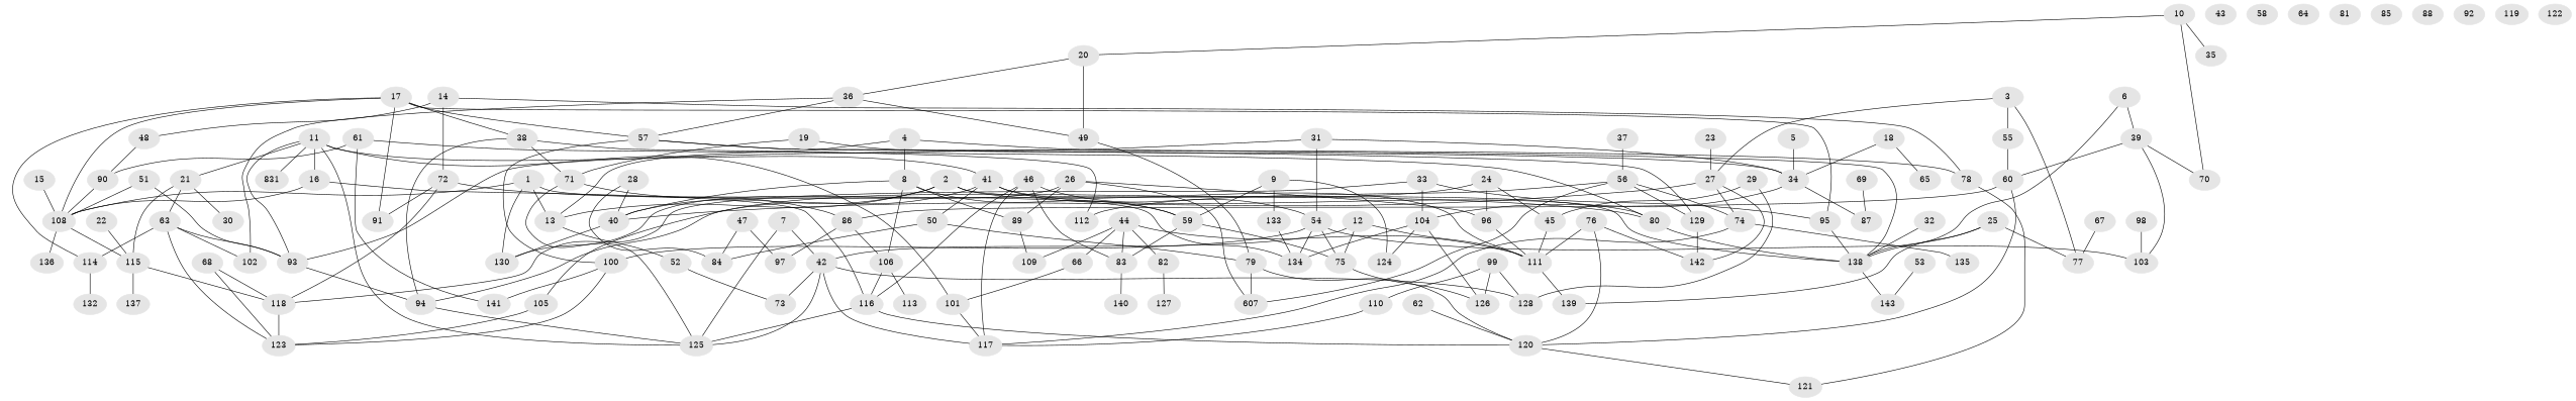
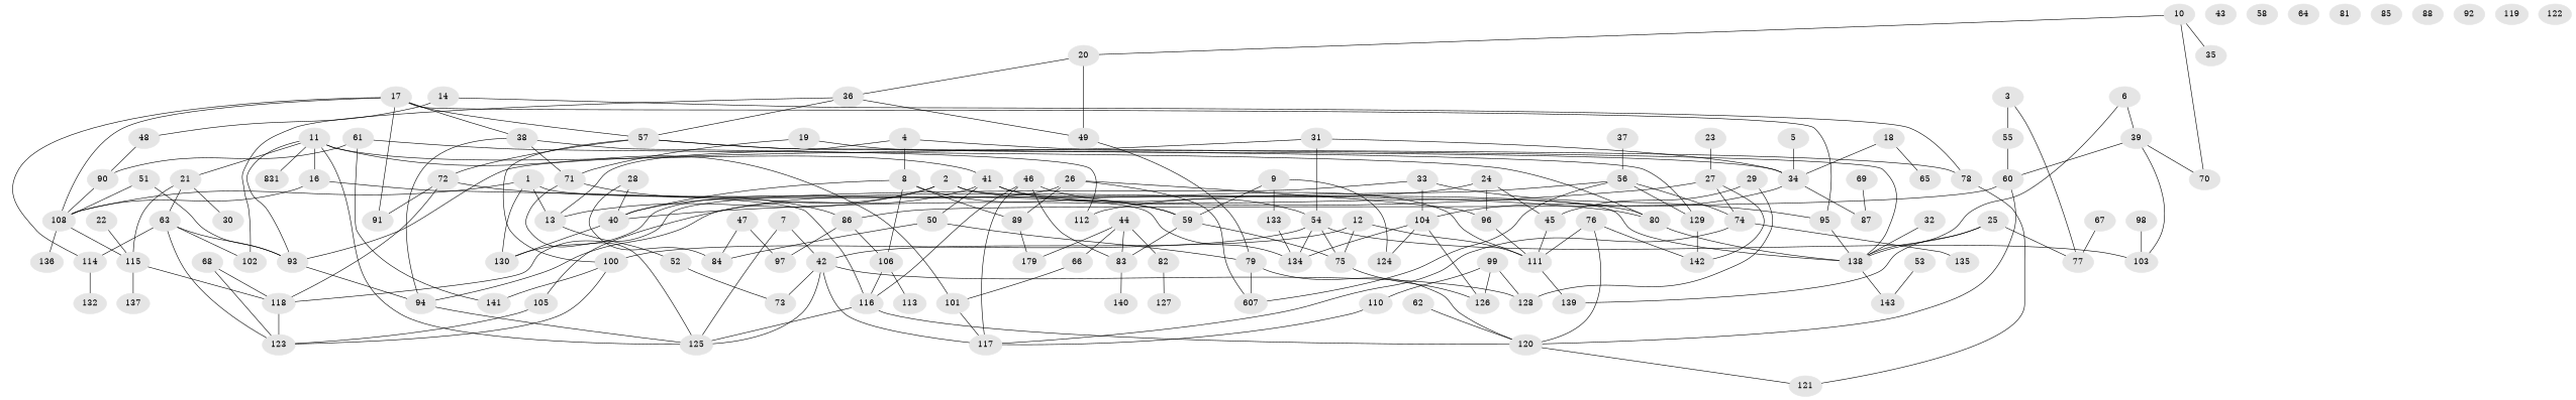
  graph {
    node [color=gray90 style=filled]
    1
    108
    130
    134
    13
    52
    73
    115
    136
    2
    40
    111
    138
    139
    143
    3
    27
    55
    77
    74
    142
    60
    4
    8
    78
    59
    89
    106
    121
    5
    34
    104
    87
    6
    39
    70
    103
    7
    42
    125
    128
    117
    75
    83
-   109
+   109 [label=179]
    116
    113
    9
    124
    133
    10
    20
    35
    36
    49
    11
    16
    21
    41
    93
    101
    n62 [label=831]
    30
    63
    50
    80
    105
    94
    12
    126
    14
    48
    90
-   15
    120
    17
    38
    57
    91
    95
    114
    71
    112
    100
    129
    72
    132
    18
    65
    19
    86
    102
    79
    123
    118
    137
    22
    23
    24
    45
    96
    25
    26
    n104 [label=607]
    135
    28
    84
    29
    31
    54
    32
    33
    37
    56
    43
    44
    66
    82
    127
    140
    46
    47
    97
    51
    53
    141
    58
    61
    62
    64
    67
    68
    69
    76
    81
    85
    88
    92
    98
    99
    110
    119
    122
    1 -- 108
    1 -- 130
    1 -- 134
    1 -- 13
    108 -- 115
    108 -- 136
    13 -- 52
    52 -- 73
    115 -- 118
    115 -- 137
    2 -- 13
    2 -- 40
    2 -- 111
    2 -- 138
    40 -- 130
    111 -- 139
    138 -- 143
-   3 -- 27
    3 -- 55
    3 -- 77
    27 -- 40
    27 -- 74
    27 -- 142
    55 -- 60
    74 -- 117
    74 -- 135
    60 -- 120
    60 -- 86
    4 -- 13
    4 -- 8
    4 -- 78
    8 -- 40
    8 -- 59
    8 -- 89
    8 -- 106
    78 -- 121
    59 -- 75
    59 -- 83
    89 -- 109
    106 -- 116
    106 -- 113
    5 -- 34
    34 -- 104
    34 -- 87
    104 -- 134
    104 -- 124
    104 -- 126
    6 -- 138
    6 -- 39
    39 -- 60
    39 -- 70
    39 -- 103
    7 -- 42
    7 -- 125
    42 -- 73
    42 -- 125
    42 -- 128
    42 -- 117
    75 -- 126
    83 -- 140
    116 -- 125
    116 -- 120
    9 -- 59
    9 -- 124
    9 -- 133
    133 -- 134
    10 -- 70
    10 -- 20
    10 -- 35
    20 -- 36
    20 -- 49
    36 -- 49
    36 -- 57
    36 -- 102
    49 -- 79
    11 -- 125
    11 -- 16
    11 -- 21
    11 -- 41
    11 -- 93
    11 -- 101
    11 -- n62
    16 -- 108
    16 -- 116
    21 -- 115
    21 -- 30
    21 -- 63
    41 -- 59
    41 -- 50
    41 -- 80
    41 -- 105
    93 -- 94
    101 -- 117
    63 -- 93
    63 -- 114
    63 -- 102
    63 -- 123
    50 -- 79
    50 -- 84
    80 -- 138
    105 -- 123
    94 -- 125
    12 -- 111
    12 -- 42
    12 -- 75
    14 -- 78
    14 -- 48
    48 -- 90
    90 -- 108
-   15 -- 108
    120 -- 121
    17 -- 108
    17 -- 38
    17 -- 57
    17 -- 91
    17 -- 95
    17 -- 114
    38 -- 94
    38 -- 71
    38 -- 112
    57 -- 138
    57 -- 100
    57 -- 129
-   14 -- 72
+   57 -- 72
    95 -- 138
    114 -- 132
    71 -- 125
    71 -- 86
    100 -- 123
    100 -- 141
    129 -- 142
    72 -- 80
    72 -- 91
    72 -- 118
    18 -- 34
    18 -- 65
    19 -- 34
    19 -- 71
    86 -- 106
    86 -- 97
    79 -- 120
    79 -- n104
    118 -- 123
    22 -- 115
    23 -- 27
    24 -- 94
    24 -- 45
    24 -- 96
    45 -- 111
    96 -- 111
    25 -- 138
    25 -- 139
    25 -- 77
    26 -- 130
    26 -- 89
    26 -- 96
    26 -- n104
    28 -- 40
    28 -- 84
    29 -- 128
    29 -- 45
    31 -- 34
    31 -- 93
    31 -- 54
    54 -- 134
    54 -- 103
    54 -- 75
    54 -- 100
    32 -- 138
    33 -- 104
    33 -- 95
    33 -- 118
    37 -- 56
    56 -- 74
    56 -- 112
    56 -- 129
    56 -- n104
-   44 -- 111
    44 -- 83
    44 -- 109
    44 -- 66
    44 -- 82
    66 -- 101
    82 -- 127
    46 -- 117
    46 -- 83
    46 -- 116
    46 -- 54
    47 -- 84
    47 -- 97
    51 -- 108
    51 -- 93
    53 -- 143
    61 -- 80
    61 -- 90
    61 -- 141
    62 -- 120
    67 -- 77
    68 -- 123
    68 -- 118
    69 -- 87
    76 -- 111
    76 -- 142
    76 -- 120
    98 -- 103
    99 -- 128
    99 -- 126
    99 -- 110
    110 -- 117
  }
